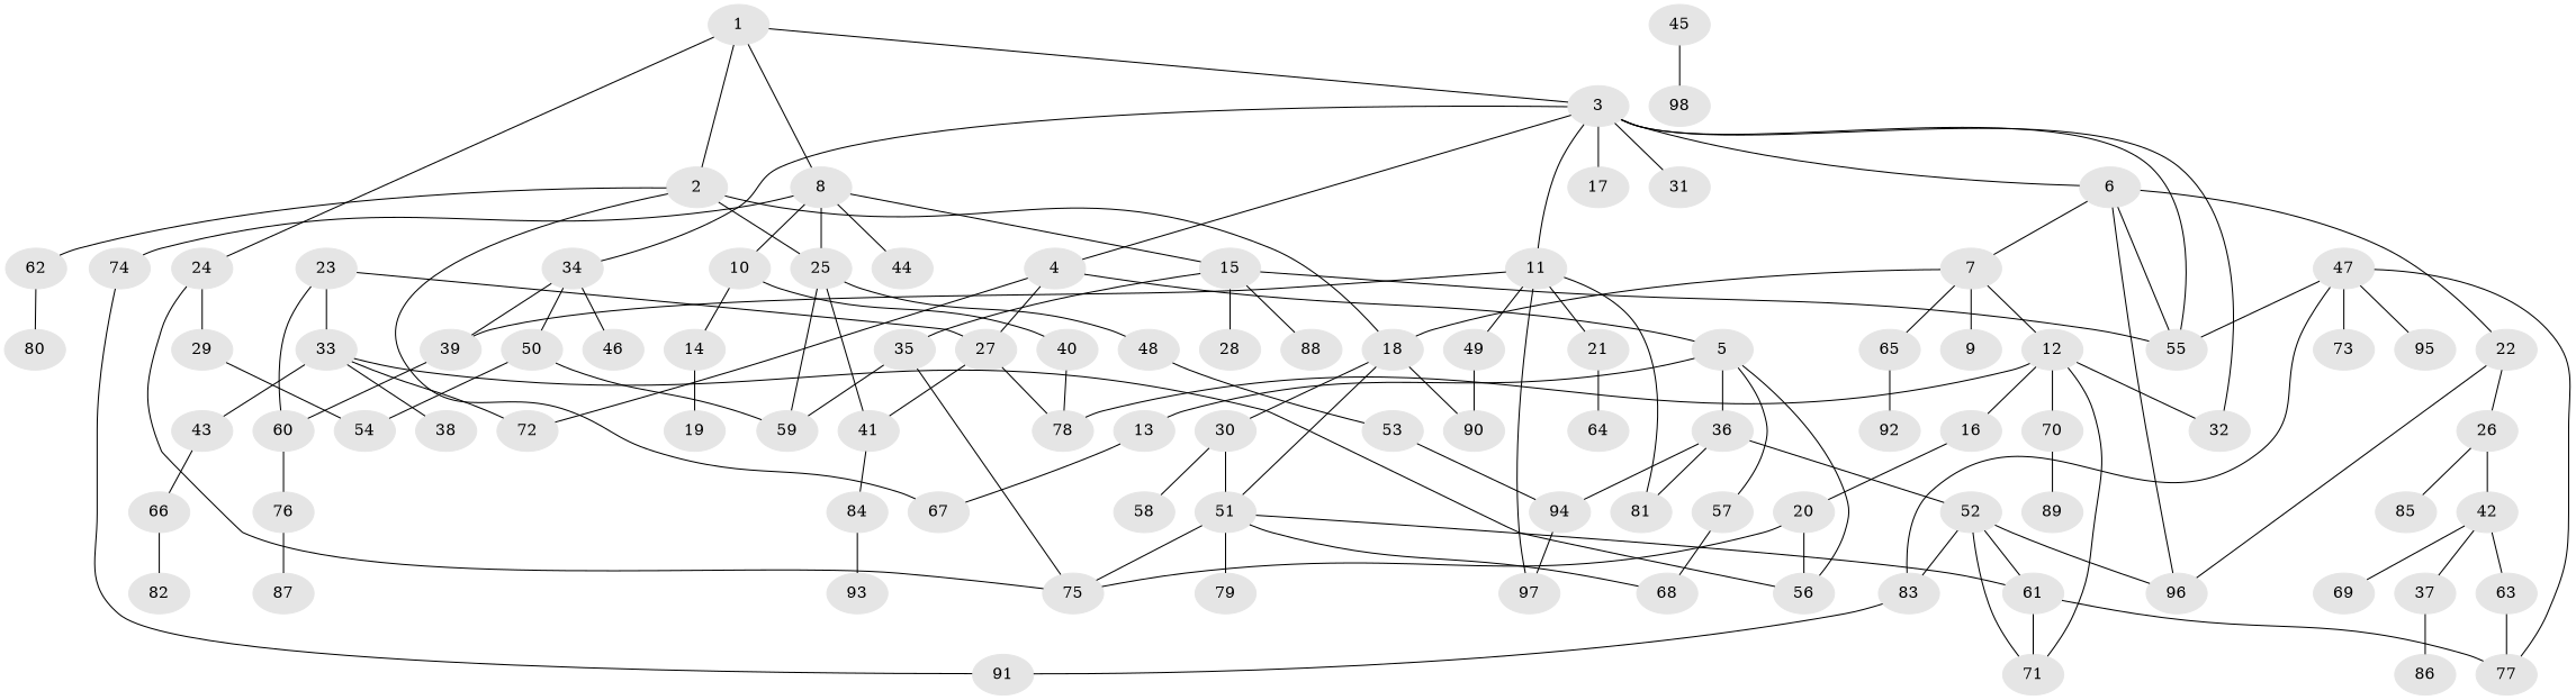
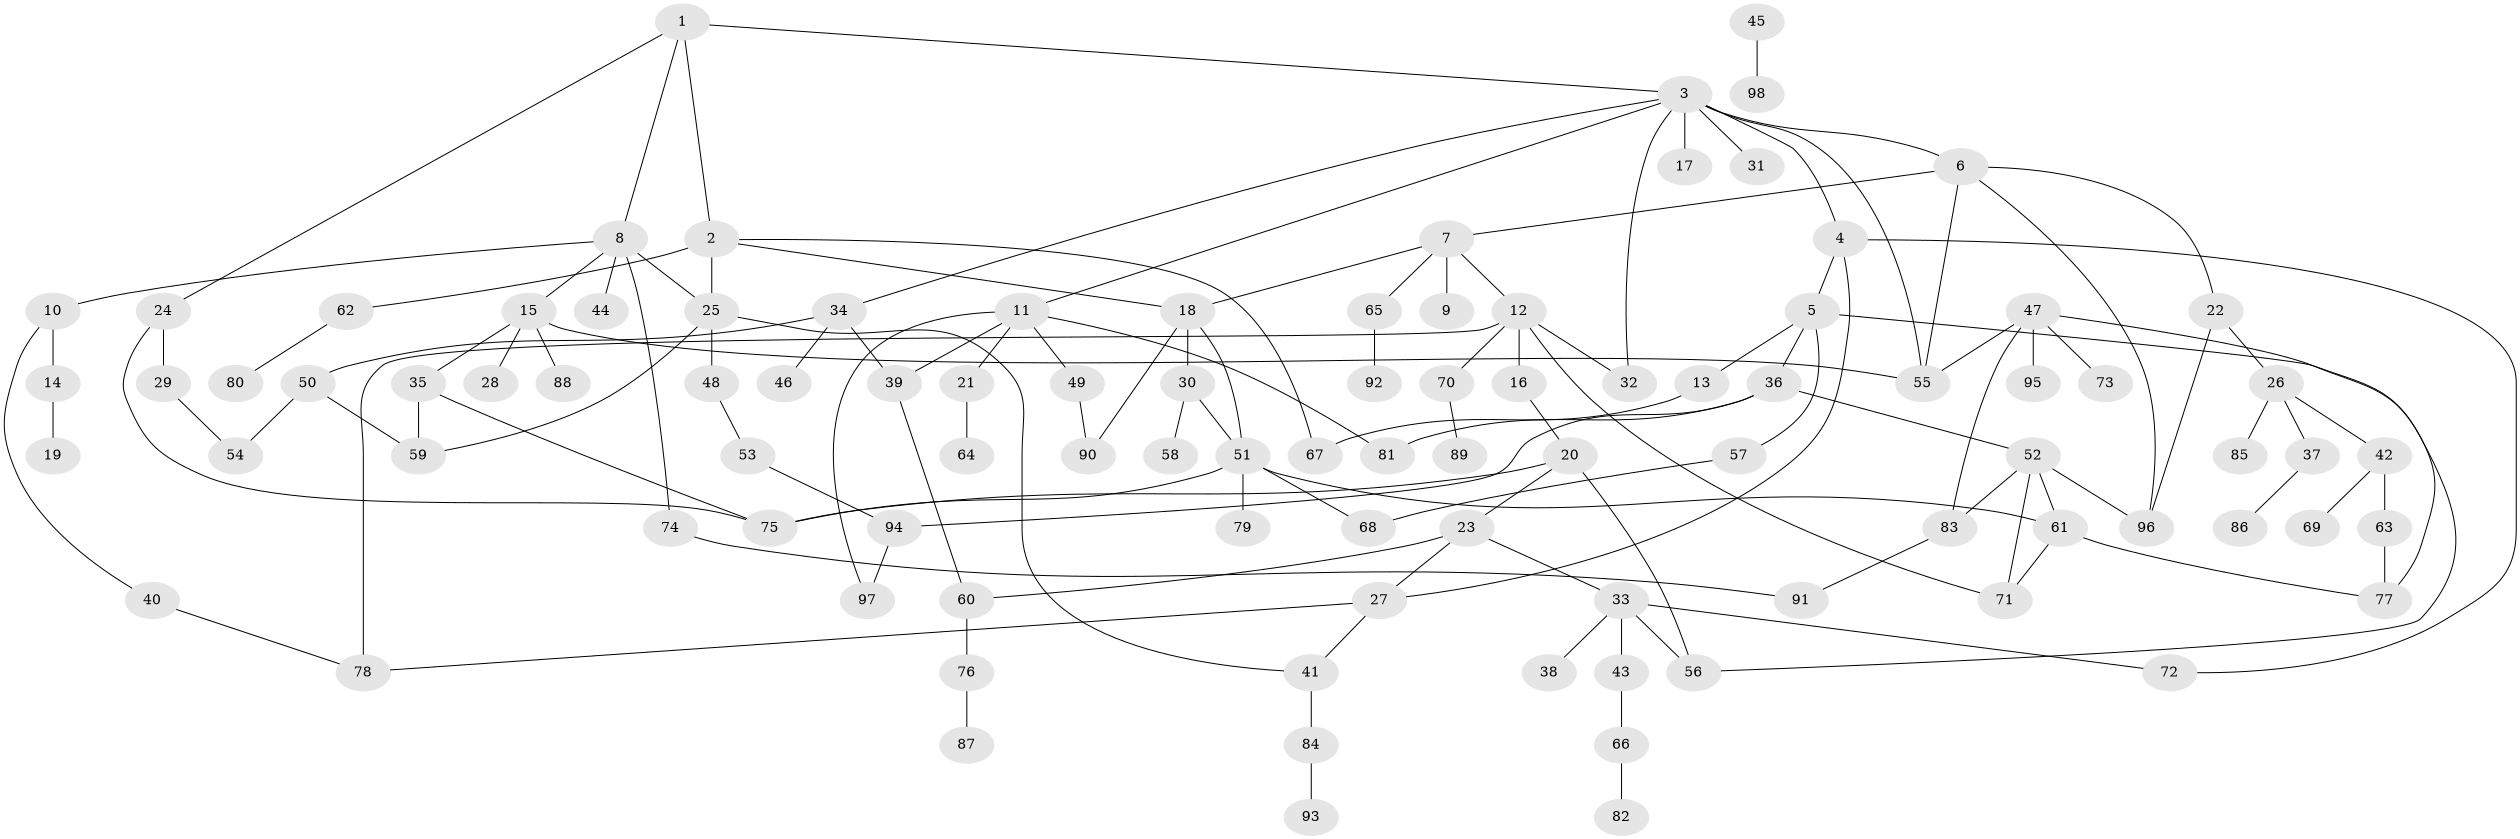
  graph {
    node [color=gray90 style=filled]
    1
    2
    3
    8
    24
    18
    25
    62
    67
    4
    6
    11
    17
    31
    32
    34
    55
    10
    15
    44
    74
    75
    29
    30
    90
    51
    41
    48
    59
    80
    5
    27
    72
    7
    22
    96
    21
    39
    49
    81
    97
    46
    50
    13
    36
    56
    57
    78
    52
    94
    68
    9
    12
    65
    26
    16
    70
    71
    92
    14
    40
    28
    35
    88
    91
    19
    64
    60
    20
    89
    45
    98
    23
    58
    47
    73
    77
    83
    95
    33
    37
    42
    85
    38
    43
    76
    54
    84
    53
    86
    63
    69
    61
    79
    66
    93
    82
    87
    1 -- 2
    1 -- 3
    1 -- 8
    1 -- 24
    2 -- 18
    2 -- 25
    2 -- 62
    2 -- 67
    3 -- 4
    3 -- 6
    3 -- 11
    3 -- 17
    3 -- 31
    3 -- 32
    3 -- 34
    3 -- 55
    8 -- 25
    8 -- 10
    8 -- 15
    8 -- 44
    8 -- 74
    24 -- 75
    24 -- 29
    18 -- 30
    18 -- 90
    18 -- 51
    25 -- 41
    25 -- 48
    25 -- 59
    62 -- 80
    4 -- 5
    4 -- 27
    4 -- 72
    6 -- 55
    6 -- 7
    6 -- 22
    6 -- 96
    11 -- 21
    11 -- 39
    11 -- 49
    11 -- 81
    11 -- 97
    34 -- 39
    34 -- 46
    34 -- 50
    10 -- 14
    10 -- 40
    15 -- 55
    15 -- 28
    15 -- 35
    15 -- 88
    74 -- 91
    29 -- 54
    30 -- 51
    30 -- 58
    51 -- 75
    51 -- 68
    51 -- 61
    51 -- 79
    41 -- 84
    48 -- 53
    5 -- 13
    5 -- 36
    5 -- 56
    5 -- 57
    27 -- 41
    27 -- 78
    7 -- 18
    7 -- 9
    7 -- 12
    7 -- 65
    22 -- 96
    22 -- 26
    21 -- 64
    39 -- 60
    49 -- 90
    50 -- 59
    50 -- 54
    13 -- 67
    36 -- 81
    36 -- 52
    36 -- 94
    57 -- 68
    52 -- 96
    52 -- 71
    52 -- 83
    52 -- 61
    94 -- 97
    12 -- 32
    12 -- 78
    12 -- 16
    12 -- 70
    12 -- 71
    65 -- 92
-   42 -- 37
+   26 -- 37
    26 -- 42
    26 -- 85
    16 -- 20
    70 -- 89
    14 -- 19
    40 -- 78
    35 -- 75
    35 -- 59
    60 -- 76
    20 -- 75
    20 -- 56
+   20 -- 23
    45 -- 98
    23 -- 27
    23 -- 60
    23 -- 33
    47 -- 55
    47 -- 73
    47 -- 77
    47 -- 83
    47 -- 95
    83 -- 91
    33 -- 72
    33 -- 56
    33 -- 38
    33 -- 43
    37 -- 86
    42 -- 63
    42 -- 69
    43 -- 66
    76 -- 87
    84 -- 93
    53 -- 94
    63 -- 77
    61 -- 71
    61 -- 77
    66 -- 82
  }
